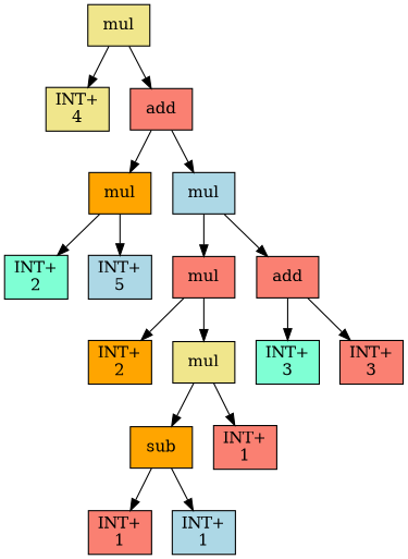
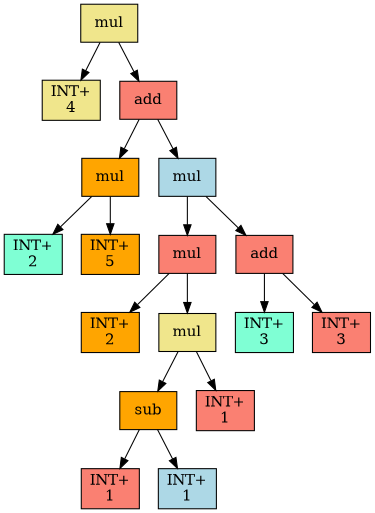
  digraph {
    node [shape=box style=filled fillcolor=salmon]
    n1 [label=mul fillcolor=khaki]
    n2 [label="INT+\n4" fillcolor=khaki]
    n3 [label=add]
    n4 [label=mul fillcolor=orange]
    n5 [label=mul fillcolor=lightblue]
    n6 [label="INT+\n2" fillcolor=aquamarine]
-   n7 [label="INT+\n5" fillcolor=lightblue]
+   n7 [label="INT+\n5" fillcolor=orange]
    n8 [label=mul]
    n9 [label=add]
    n10 [label="INT+\n2" fillcolor=orange]
    n11 [label=mul fillcolor=khaki]
    n12 [label=sub fillcolor=orange]
    n13 [label="INT+\n1"]
    n14 [label="INT+\n1"]
    n15 [label="INT+\n1" fillcolor=lightblue]
    n16 [label="INT+\n3" fillcolor=aquamarine]
    n17 [label="INT+\n3"]
    n1 -> n2
    n1 -> n3
    n3 -> n4
    n3 -> n5
    n4 -> n6
    n4 -> n7
    n5 -> n8
    n5 -> n9
    n8 -> n10
    n8 -> n11
    n9 -> n16
    n9 -> n17
    n11 -> n12
    n11 -> n13
    n12 -> n14
    n12 -> n15
  }
